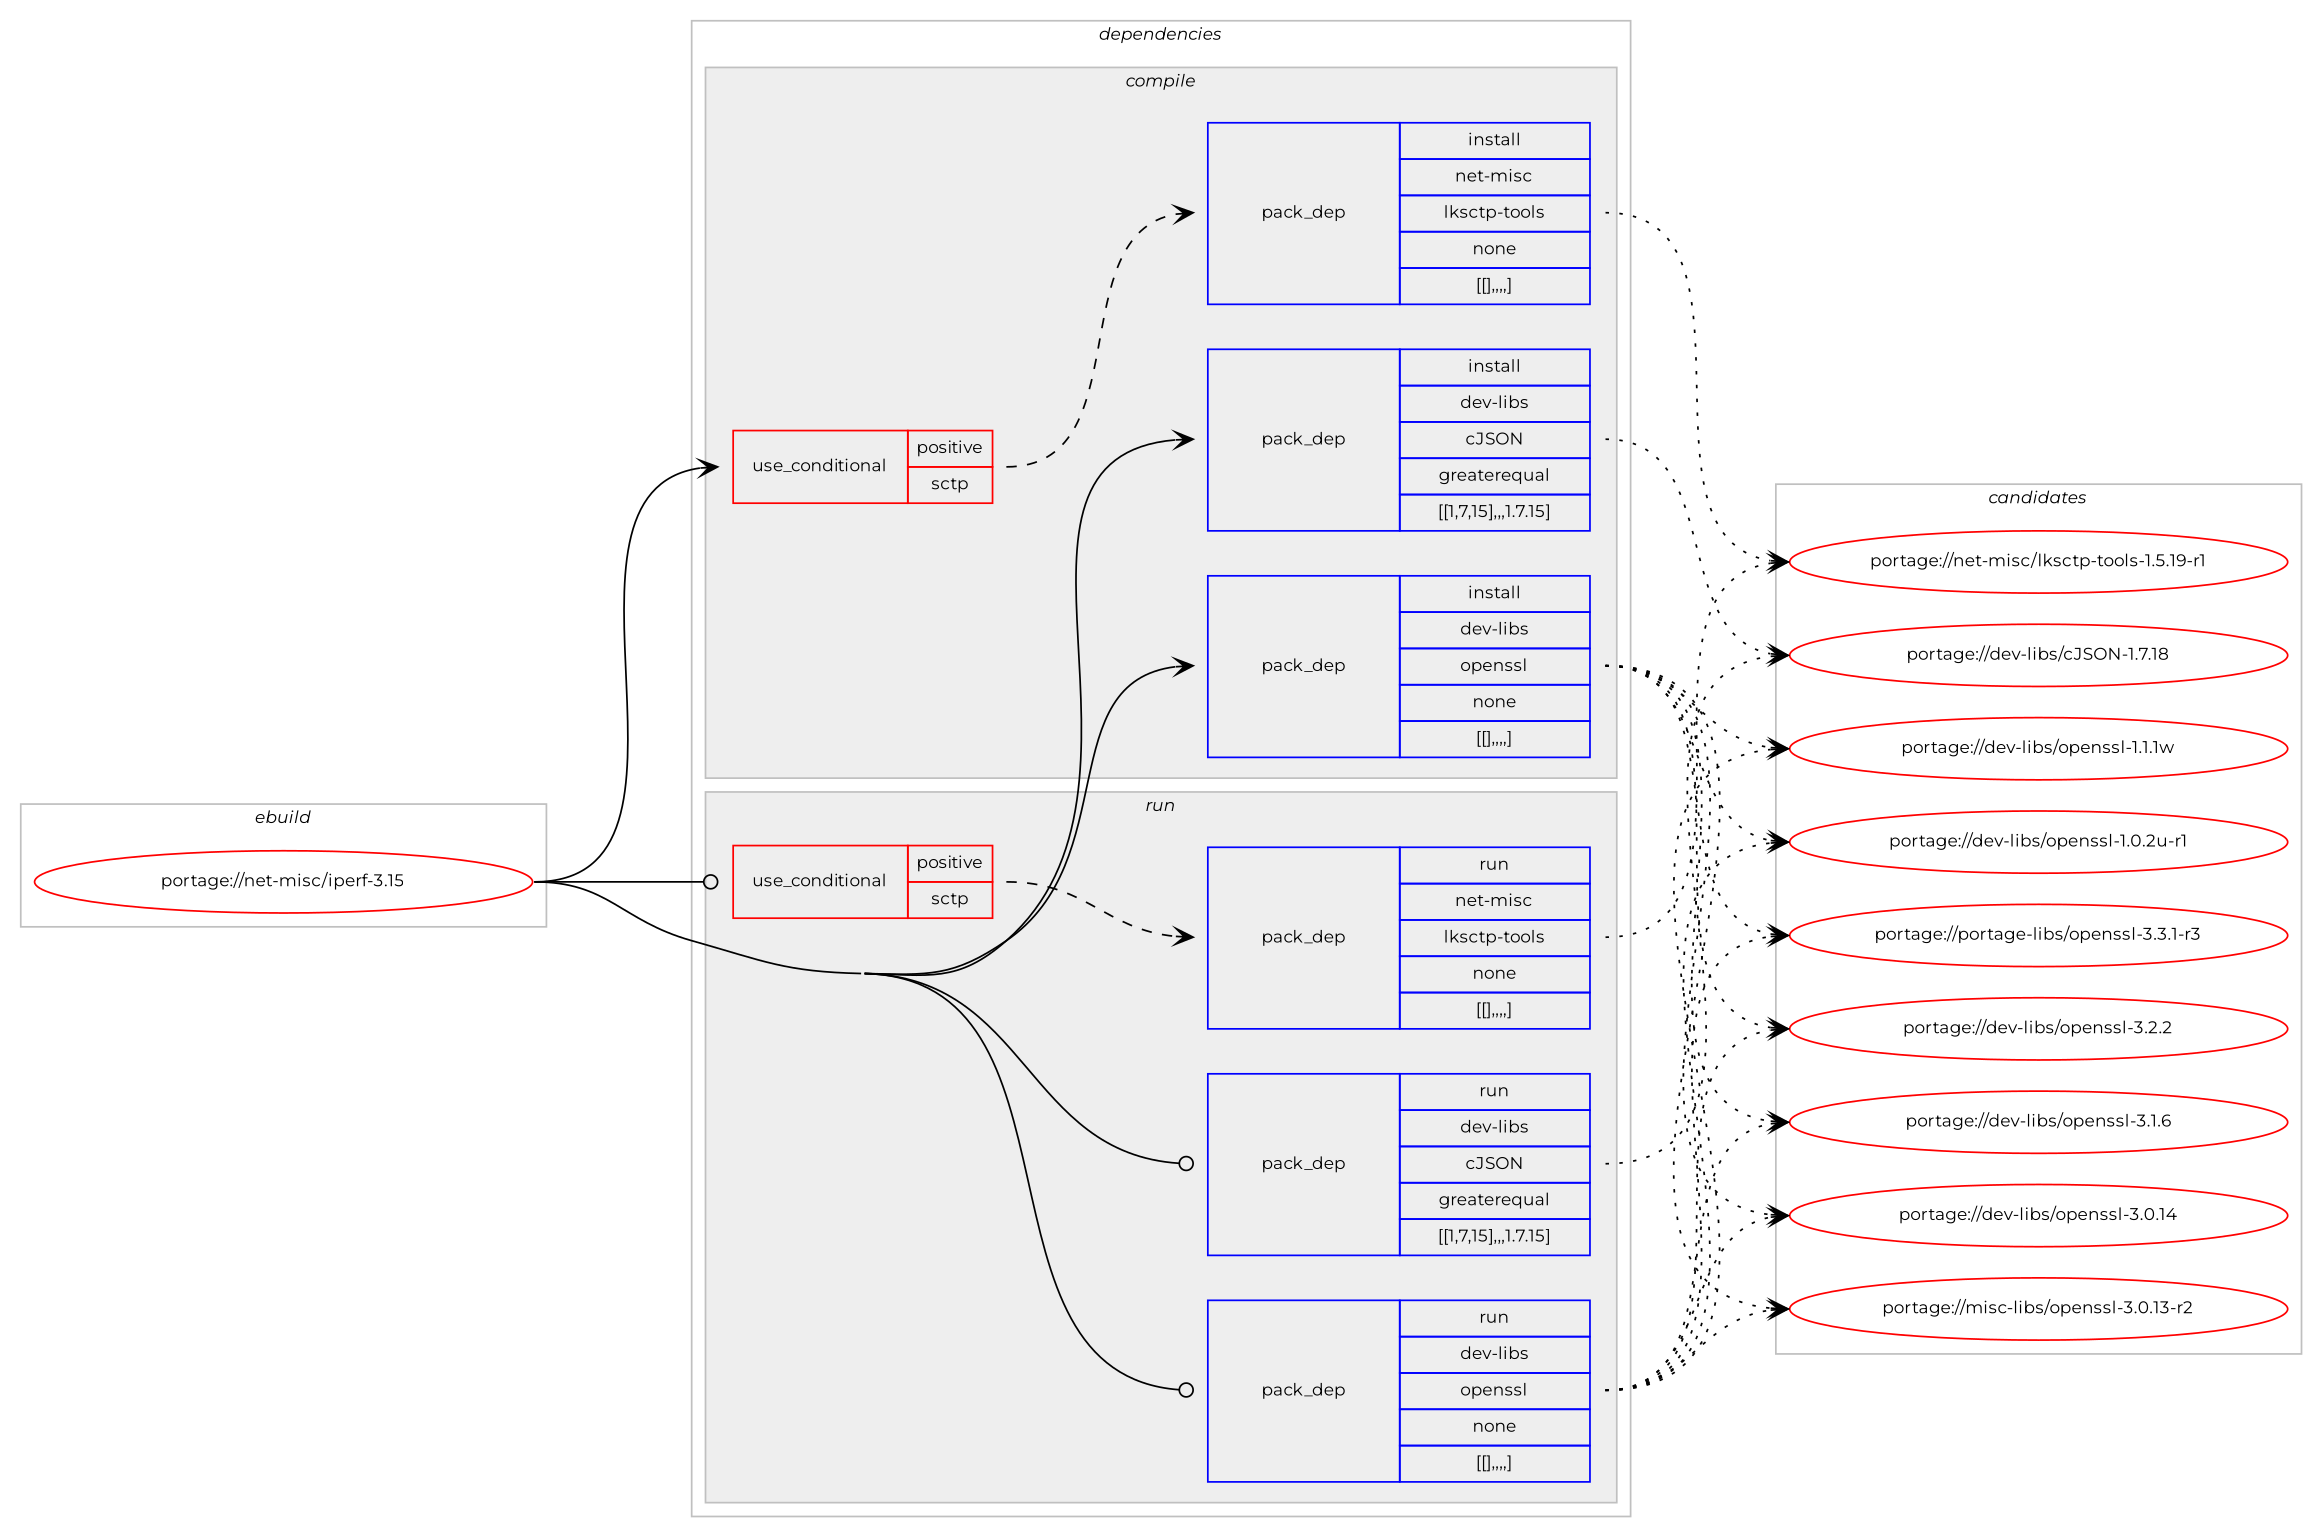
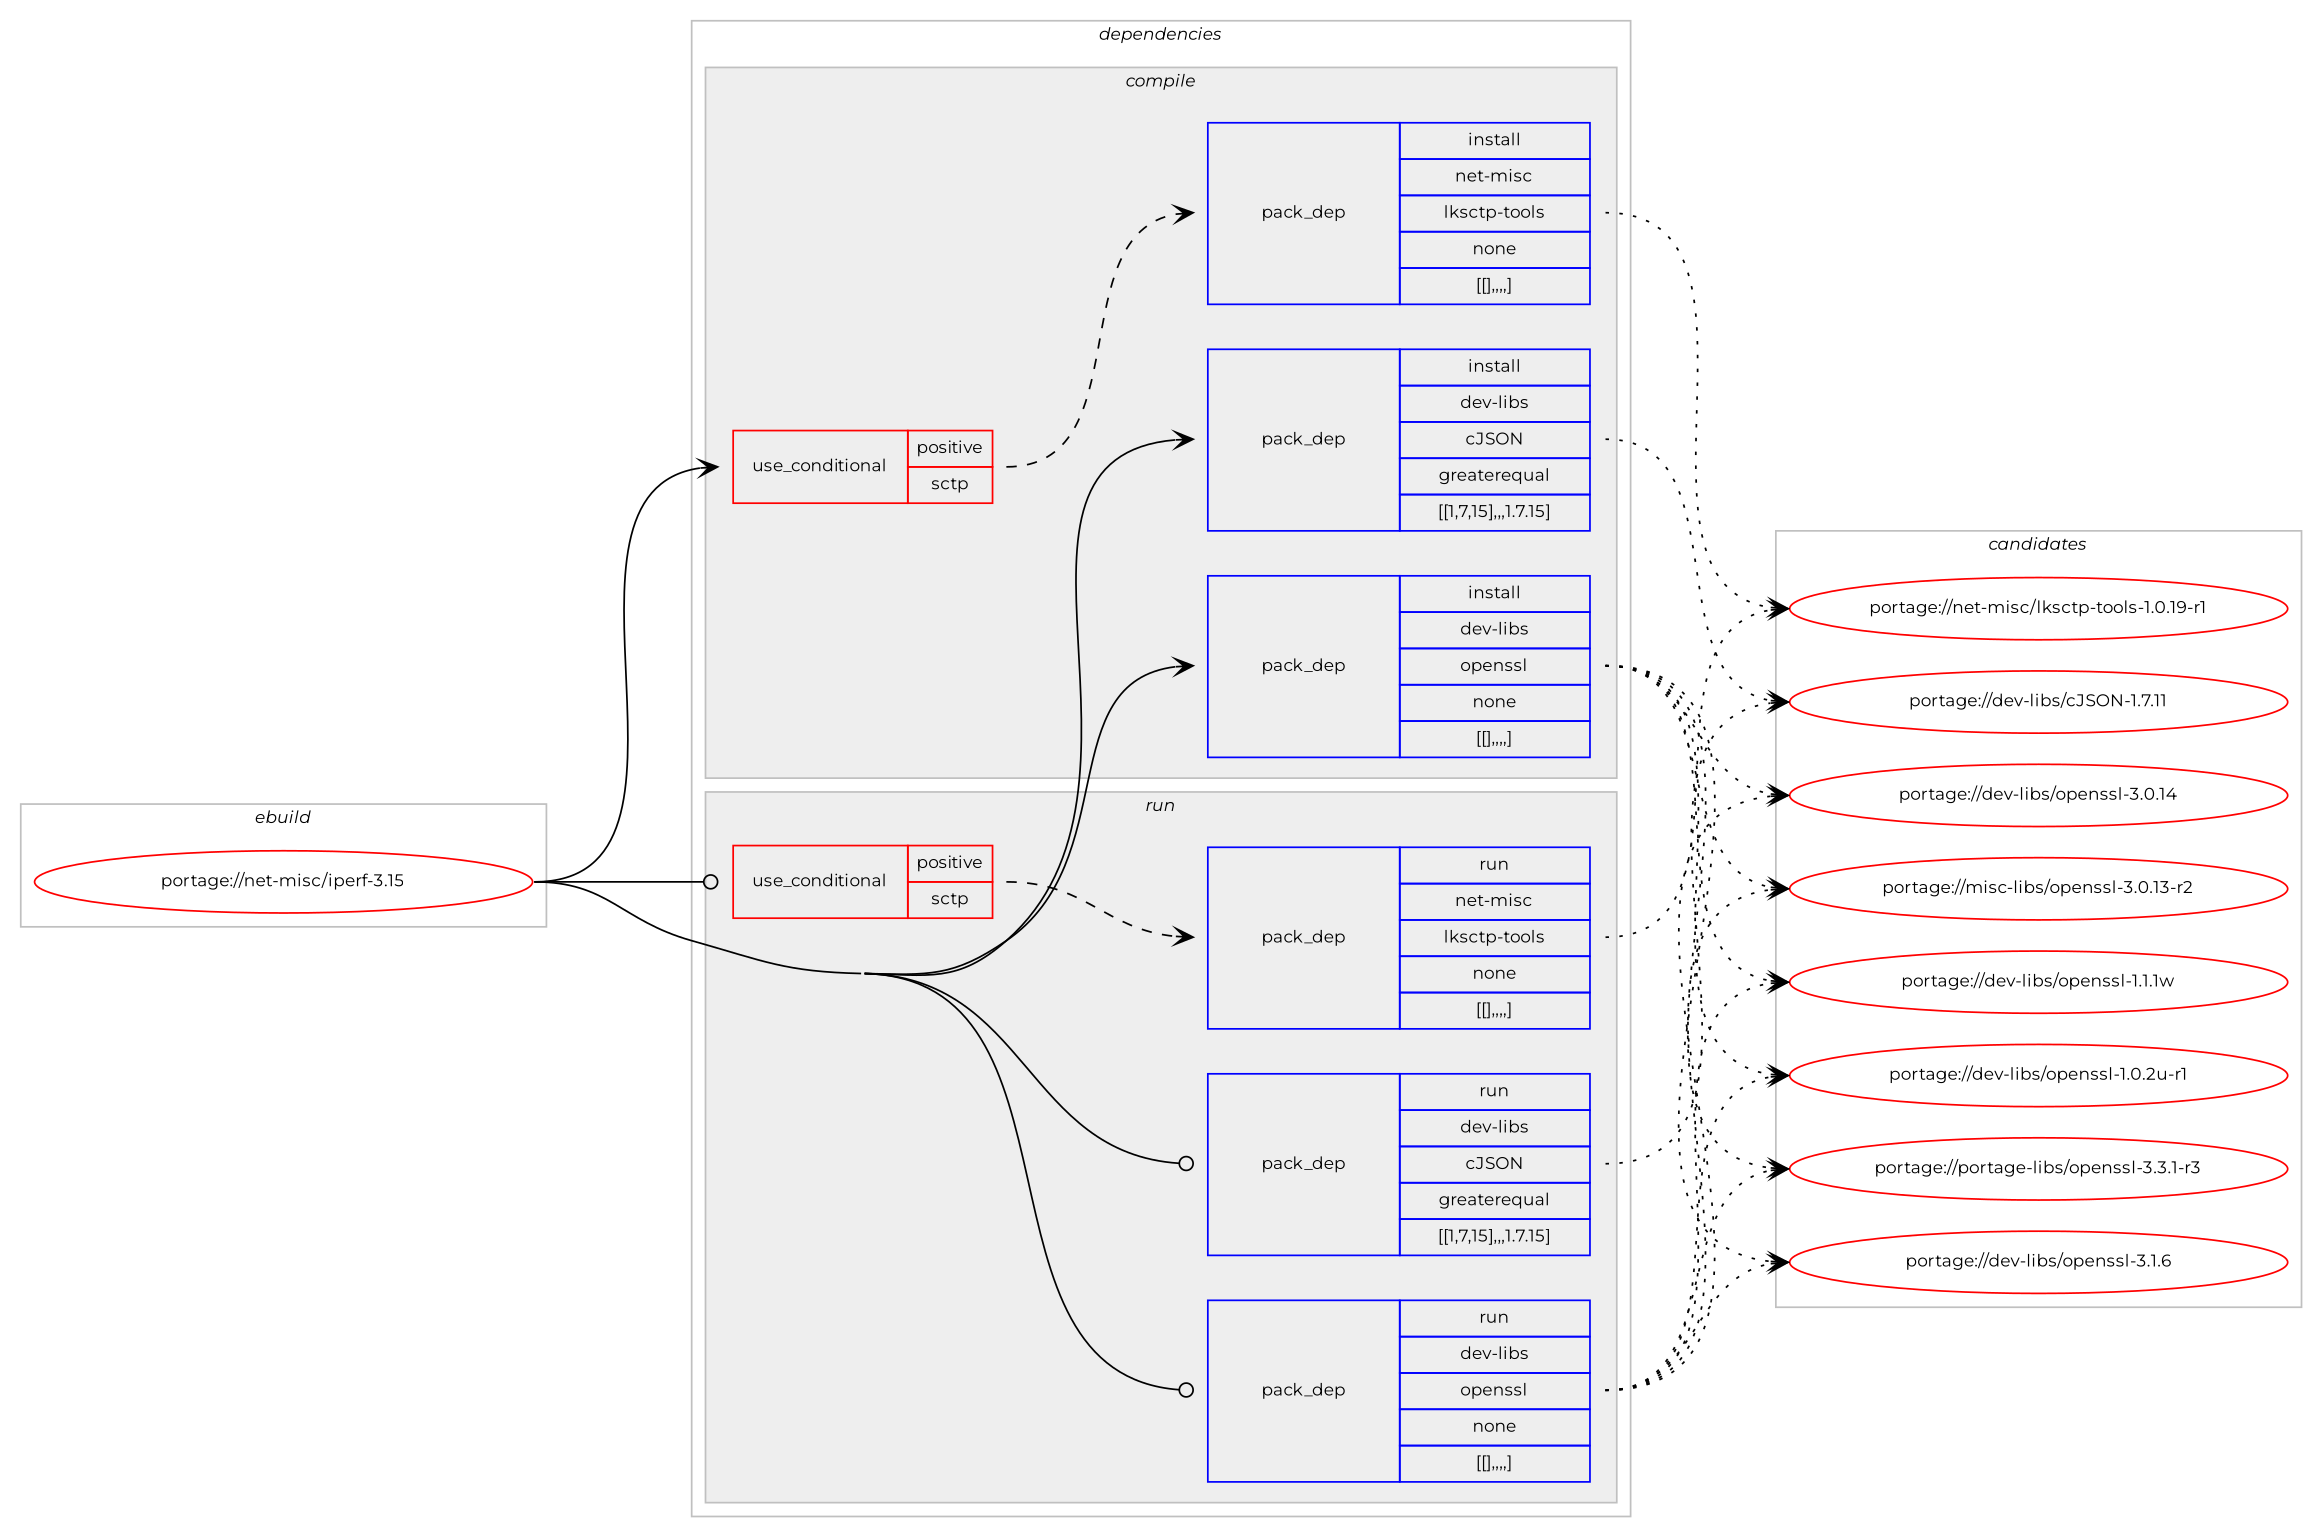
  digraph {
    compound=true
    concentrate=true
    fontname=Montserrat
    fontsize=10
    newrank=true
    rankdir=LR
    ranksep=1.5
    node [color=red fontname=Montserrat fontsize=10]
    edge [arrowhead=vee fontname=Montserrat headport=w style=dotted tailport=e weight=100]
    n1 [label="portage://net-misc/iperf-3.15" width=4]
    n2 [color=blue label=<<TABLE BORDER="0" CELLBORDER="1" CELLSPACING="0" CELLPADDING="4" WIDTH="220"><TR><TD ROWSPAN="6" CELLPADDING="30">pack_dep</TD></TR><TR><TD WIDTH="110">install</TD></TR><TR><TD>net-misc</TD></TR><TR><TD>lksctp-tools</TD></TR><TR><TD>none</TD></TR><TR><TD>[[],,,,]</TD></TR></TABLE>> shape=none]
    n3 [label=<<TABLE BORDER="0" CELLBORDER="1" CELLSPACING="0" CELLPADDING="4"><TR><TD ROWSPAN="3" CELLPADDING="10">use_conditional</TD></TR><TR><TD>positive</TD></TR><TR><TD>sctp</TD></TR></TABLE>> shape=none]
    n4 [color=blue label=<<TABLE BORDER="0" CELLBORDER="1" CELLSPACING="0" CELLPADDING="4" WIDTH="220"><TR><TD ROWSPAN="6" CELLPADDING="30">pack_dep</TD></TR><TR><TD WIDTH="110">install</TD></TR><TR><TD>dev-libs</TD></TR><TR><TD>cJSON</TD></TR><TR><TD>greaterequal</TD></TR><TR><TD>[[1,7,15],,,1.7.15]</TD></TR></TABLE>> shape=none]
    n5 [color=blue label=<<TABLE BORDER="0" CELLBORDER="1" CELLSPACING="0" CELLPADDING="4" WIDTH="220"><TR><TD ROWSPAN="6" CELLPADDING="30">pack_dep</TD></TR><TR><TD WIDTH="110">install</TD></TR><TR><TD>dev-libs</TD></TR><TR><TD>openssl</TD></TR><TR><TD>none</TD></TR><TR><TD>[[],,,,]</TD></TR></TABLE>> shape=none]
    n6 [color=blue label=<<TABLE BORDER="0" CELLBORDER="1" CELLSPACING="0" CELLPADDING="4" WIDTH="220"><TR><TD ROWSPAN="6" CELLPADDING="30">pack_dep</TD></TR><TR><TD WIDTH="110">run</TD></TR><TR><TD>net-misc</TD></TR><TR><TD>lksctp-tools</TD></TR><TR><TD>none</TD></TR><TR><TD>[[],,,,]</TD></TR></TABLE>> shape=none]
    n7 [label=<<TABLE BORDER="0" CELLBORDER="1" CELLSPACING="0" CELLPADDING="4"><TR><TD ROWSPAN="3" CELLPADDING="10">use_conditional</TD></TR><TR><TD>positive</TD></TR><TR><TD>sctp</TD></TR></TABLE>> shape=none]
    n8 [color=blue label=<<TABLE BORDER="0" CELLBORDER="1" CELLSPACING="0" CELLPADDING="4" WIDTH="220"><TR><TD ROWSPAN="6" CELLPADDING="30">pack_dep</TD></TR><TR><TD WIDTH="110">run</TD></TR><TR><TD>dev-libs</TD></TR><TR><TD>cJSON</TD></TR><TR><TD>greaterequal</TD></TR><TR><TD>[[1,7,15],,,1.7.15]</TD></TR></TABLE>> shape=none]
    n9 [color=blue label=<<TABLE BORDER="0" CELLBORDER="1" CELLSPACING="0" CELLPADDING="4" WIDTH="220"><TR><TD ROWSPAN="6" CELLPADDING="30">pack_dep</TD></TR><TR><TD WIDTH="110">run</TD></TR><TR><TD>dev-libs</TD></TR><TR><TD>openssl</TD></TR><TR><TD>none</TD></TR><TR><TD>[[],,,,]</TD></TR></TABLE>> shape=none]
-   n10 [label="portage://net-misc/lksctp-tools-1.5.19-r1" width=4]
-   n11 [label="portage://dev-libs/cJSON-1.7.18" width=4]
+   n10 [label="portage://net-misc/lksctp-tools-1.0.19-r1" width=4]
+   n11 [label="portage://dev-libs/cJSON-1.7.11" width=4]
    n12 [label="portage://portage-libs/openssl-3.3.1-r3" width=4]
-   n13 [label="portage://dev-libs/openssl-3.2.2" width=4]
    n14 [label="portage://dev-libs/openssl-3.1.6" width=4]
    n15 [label="portage://dev-libs/openssl-3.0.14" width=4]
    n16 [label="portage://misc-libs/openssl-3.0.13-r2" width=4]
    n17 [label="portage://dev-libs/openssl-1.1.1w" width=4]
    n18 [label="portage://dev-libs/openssl-1.0.2u-r1" width=4]
    subgraph cluster_1 {
      color=gray
      label=<<i>ebuild</i>>
      n1
    }
    subgraph cluster_2 {
      color=gray
      label=<<i>dependencies</i>>
      subgraph cluster_3 {
        color=gray
        fillcolor="#eeeeee"
        label=<<i>compile</i>>
        style=filled
        subgraph sub_4 {
          color=gray
          fillcolor="#eeeeee"
          label=<<i>compile</i>>
          style=filled
          n3
          subgraph sub_5 {
            color=gray
            fillcolor="#eeeeee"
            label=<<i>compile</i>>
            style=filled
            n2
          }
        }
        subgraph sub_6 {
          color=gray
          fillcolor="#eeeeee"
          label=<<i>compile</i>>
          style=filled
          n4
        }
        subgraph sub_7 {
          color=gray
          fillcolor="#eeeeee"
          label=<<i>compile</i>>
          style=filled
          n5
        }
      }
      subgraph cluster_8 {
        color=gray
        fillcolor="#eeeeee"
        label=<<i>compile and run</i>>
        style=filled
      }
      subgraph cluster_9 {
        color=gray
        fillcolor="#eeeeee"
        label=<<i>run</i>>
        style=filled
        subgraph sub_10 {
          color=gray
          fillcolor="#eeeeee"
          label=<<i>run</i>>
          style=filled
          n7
          subgraph sub_11 {
            color=gray
            fillcolor="#eeeeee"
            label=<<i>run</i>>
            style=filled
            n6
          }
        }
        subgraph sub_12 {
          color=gray
          fillcolor="#eeeeee"
          label=<<i>run</i>>
          style=filled
          n8
        }
        subgraph sub_13 {
          color=gray
          fillcolor="#eeeeee"
          label=<<i>run</i>>
          style=filled
          n9
        }
      }
    }
    subgraph cluster_14 {
      color=gray
      label=<<i>candidates</i>>
      rank=same
      subgraph sub_15 {
        color=black
        label=<<i>candidates</i>>
        nodesep=1
        rank=same
        n10
      }
      subgraph sub_16 {
        color=black
        label=<<i>candidates</i>>
        nodesep=1
        rank=same
        n11
      }
      subgraph sub_17 {
        color=black
        label=<<i>candidates</i>>
        nodesep=1
        rank=same
        n12
-       n13
        n14
        n15
        n16
        n17
        n18
      }
      subgraph sub_18 {
        color=black
        label=<<i>candidates</i>>
        nodesep=1
        rank=same
        n10
      }
      subgraph sub_19 {
        color=black
        label=<<i>candidates</i>>
        nodesep=1
        rank=same
        n11
      }
      subgraph sub_20 {
        color=black
        label=<<i>candidates</i>>
        nodesep=1
        rank=same
        n12
-       n13
        n14
        n15
        n16
        n17
        n18
      }
    }
    n1 -> n3 [style=solid weight=20]
    n1 -> n4 [style=solid weight=20]
    n1 -> n5 [style=solid weight=20]
    n1 -> n7 [arrowhead=odot style=solid weight=20]
    n1 -> n8 [arrowhead=odot style=solid weight=20]
    n1 -> n9 [arrowhead=odot style=solid weight=20]
    n2 -> n10
    n3 -> n2 [style=dashed weight=20]
    n4 -> n11
    n5 -> n12
-   n5 -> n13
    n5 -> n14
    n5 -> n15
    n5 -> n16
    n5 -> n17
    n5 -> n18
    n6 -> n10
    n7 -> n6 [style=dashed weight=20]
    n8 -> n11
    n9 -> n12
-   n9 -> n13
    n9 -> n14
    n9 -> n15
    n9 -> n16
    n9 -> n17
    n9 -> n18
  }
